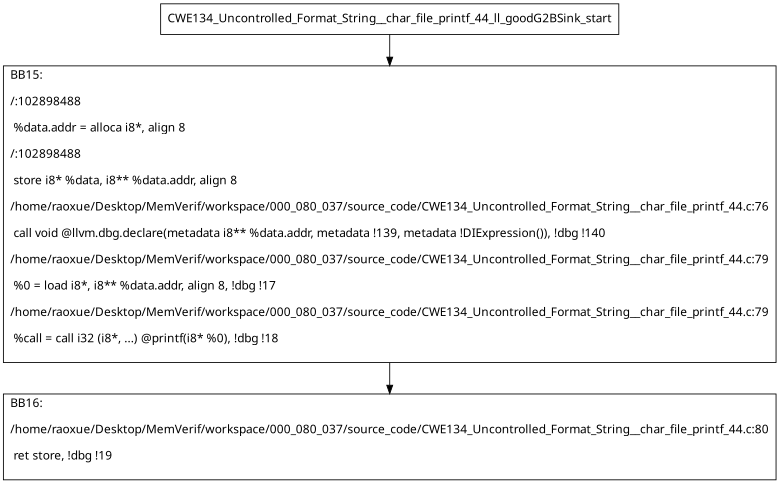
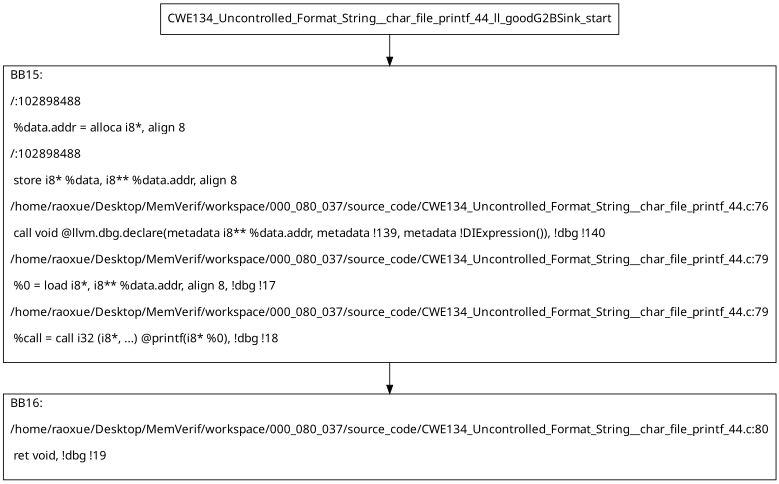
  digraph {
    fontname="Noto Sans"
    node [shape=record fontname="Noto Sans"]
    edge [fontname="Noto Sans"]
    n1 [label="{CWE134_Uncontrolled_Format_String__char_file_printf_44_ll_goodG2BSink_start}"]
    n2 [label="{BB15:\l\l/:102898488\l\n  %data.addr = alloca i8*, align 8\l\n/:102898488\l\n  store i8* %data, i8** %data.addr, align 8\l\n/home/raoxue/Desktop/MemVerif/workspace/000_080_037/source_code/CWE134_Uncontrolled_Format_String__char_file_printf_44.c:76\l\n  call void @llvm.dbg.declare(metadata i8** %data.addr, metadata !139, metadata !DIExpression()), !dbg !140\l\n/home/raoxue/Desktop/MemVerif/workspace/000_080_037/source_code/CWE134_Uncontrolled_Format_String__char_file_printf_44.c:79\l\n  %0 = load i8*, i8** %data.addr, align 8, !dbg !17\l\n/home/raoxue/Desktop/MemVerif/workspace/000_080_037/source_code/CWE134_Uncontrolled_Format_String__char_file_printf_44.c:79\l\n  %call = call i32 (i8*, ...) @printf(i8* %0), !dbg !18\l\n}"]
-   n3 [label="{BB16:\l\l/home/raoxue/Desktop/MemVerif/workspace/000_080_037/source_code/CWE134_Uncontrolled_Format_String__char_file_printf_44.c:80\l\n  ret store, !dbg !19\l\n}"]
+   n3 [label="{BB16:\l\l/home/raoxue/Desktop/MemVerif/workspace/000_080_037/source_code/CWE134_Uncontrolled_Format_String__char_file_printf_44.c:80\l\n  ret void, !dbg !19\l\n}"]
    n1 -> n2
    n2 -> n3
  }
